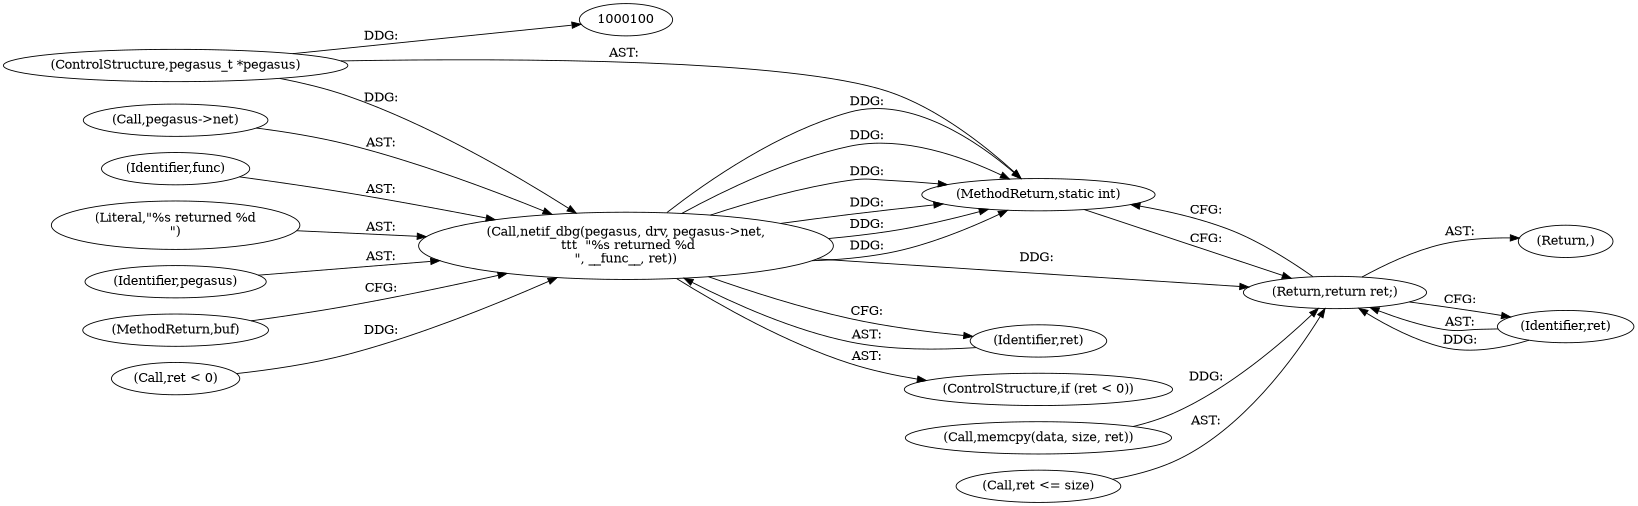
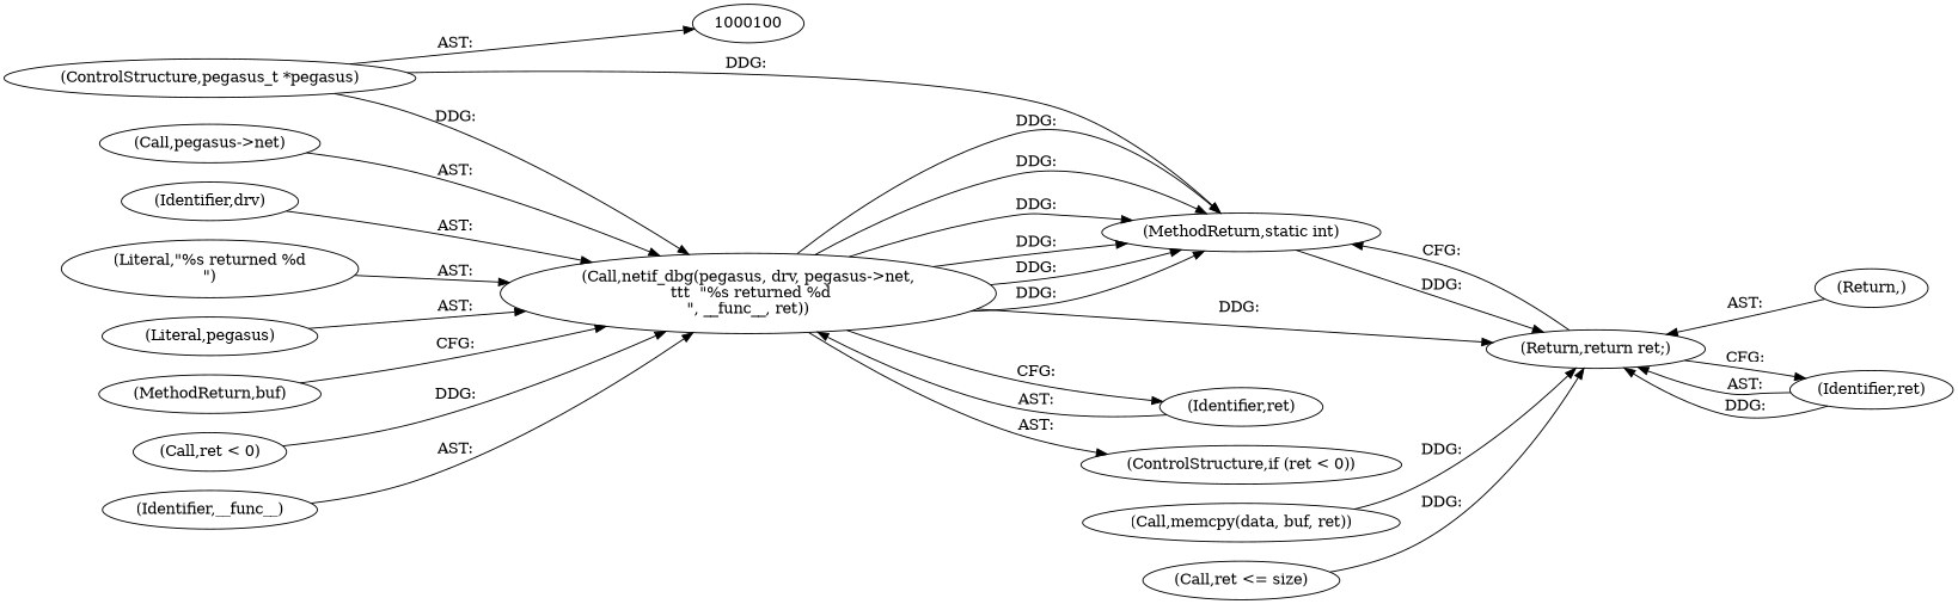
  digraph {
    rankdir=LR
    n1 [label="(ControlStructure,pegasus_t *pegasus)"]
    n2 [label="(Call,netif_dbg(pegasus, drv, pegasus->net,\n \t\t\t  \"%s returned %d\n\", __func__, ret))"]
    n3 [label="(MethodReturn,static int)"]
    1000100
    n5 [label="(Return,return ret;)"]
    n6 [label="(Identifier,ret)"]
    n7 [label="(ControlStructure,if (ret < 0))"]
    n8 [label="(Return,)"]
    n9 [label="(Identifier,ret)"]
    n10 [label="(Call,pegasus->net)"]
-   n11 [label="(Identifier,func)"]
-   n12 [label="(Call,memcpy(data, size, ret))"]
+   n11 [label="(Identifier,drv)"]
+   n12 [label="(Call,memcpy(data, buf, ret))"]
    n13 [label="(Call,ret <= size)"]
    n14 [label="(Literal,\"%s returned %d\n\")"]
-   n15 [label="(Identifier,pegasus)"]
+   n15 [label="(Literal,pegasus)"]
    n16 [label="(MethodReturn,buf)"]
    n17 [label="(Call,ret < 0)"]
+   n18 [label="(Identifier,__func__)"]
    n1 -> n2 [label="DDG: "]
-   n1 -> n3 [label="AST: "]
-   n1 -> 1000100 [label="DDG: "]
+   n1 -> n3 [label="DDG: "]
+   n1 -> 1000100 [label="AST: "]
    n2 -> n3 [label="DDG: "]
    n2 -> n3 [label="DDG: "]
    n2 -> n3 [label="DDG: "]
    n2 -> n3 [label="DDG: "]
    n2 -> n3 [label="DDG: "]
    n2 -> n3 [label="DDG: "]
    n2 -> n5 [label="DDG: "]
    n2 -> n6 [label="CFG: "]
    n2 -> n7 [label="AST: "]
-   n3 -> n5 [label="CFG: "]
+   n3 -> n5 [label="DDG: "]
    n5 -> n3 [label="CFG: "]
-   n5 -> n8 [label="AST: "]
+   n8 -> n5 [label="AST: "]
    n5 -> n9 [label="CFG: "]
    n6 -> n2 [label="AST: "]
    n9 -> n5 [label="AST: "]
    n9 -> n5 [label="DDG: "]
    n10 -> n2 [label="AST: "]
    n11 -> n2 [label="AST: "]
    n12 -> n5 [label="DDG: "]
-   n13 -> n5 [label="AST: "]
+   n13 -> n5 [label="DDG: "]
    n14 -> n2 [label="AST: "]
    n15 -> n2 [label="AST: "]
    n16 -> n2 [label="CFG: "]
    n17 -> n2 [label="DDG: "]
+   n18 -> n2 [label="AST: "]
  }
